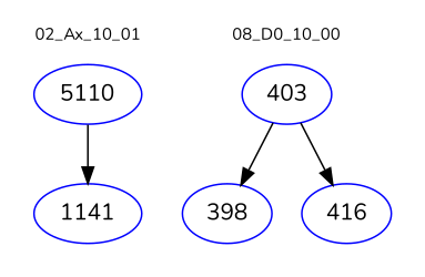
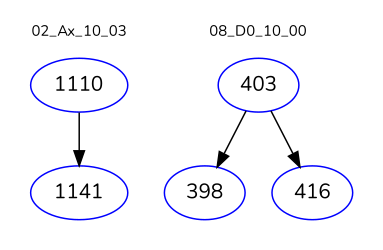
  digraph {
    fontname=Nunito
    node [color=blue fontname=Nunito]
    edge [color=black fontname=Nunito]
-   n1 [label=5110]
+   n1 [label=1110]
    n2 [label=1141]
    n3 [label=403]
    n4 [label=398]
    n5 [label=416]
    subgraph cluster_1 {
      color=white
      fontsize=10
-     label="02_Ax_10_01"
+     label="02_Ax_10_03"
      n1
      n2
    }
    subgraph cluster_2 {
      color=white
      fontsize=10
      label="08_D0_10_00"
      n3
      n4
      n5
    }
    n1 -> n2
    n3 -> n4
    n3 -> n5
  }
